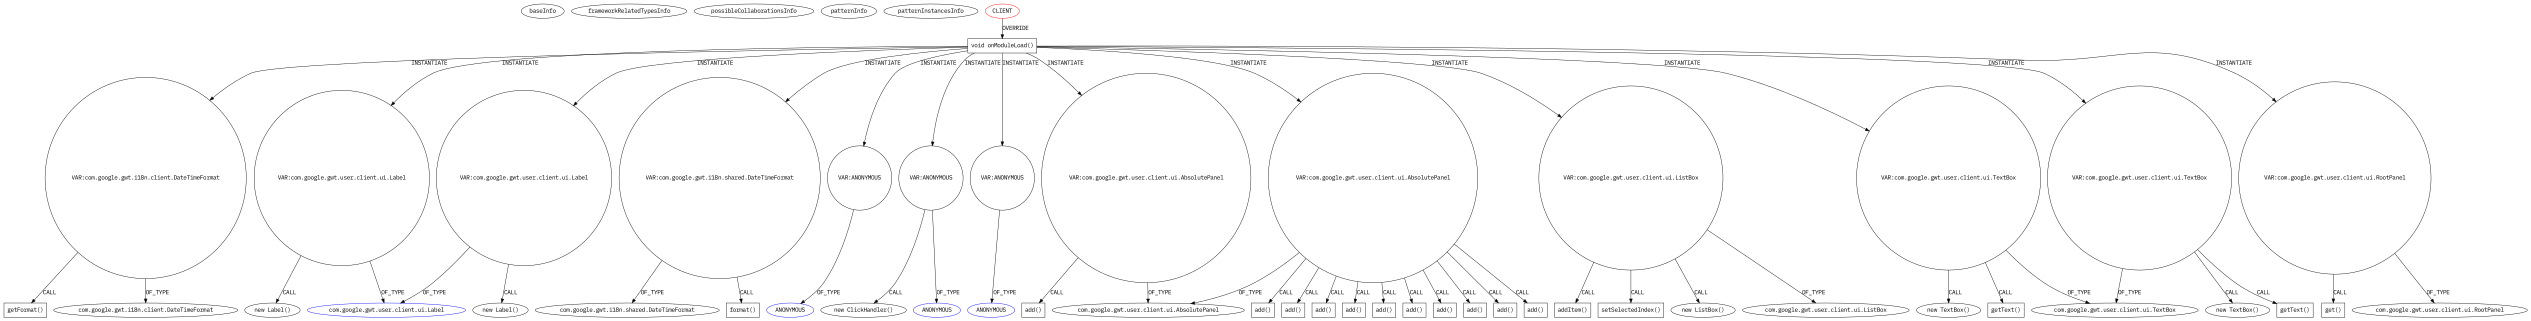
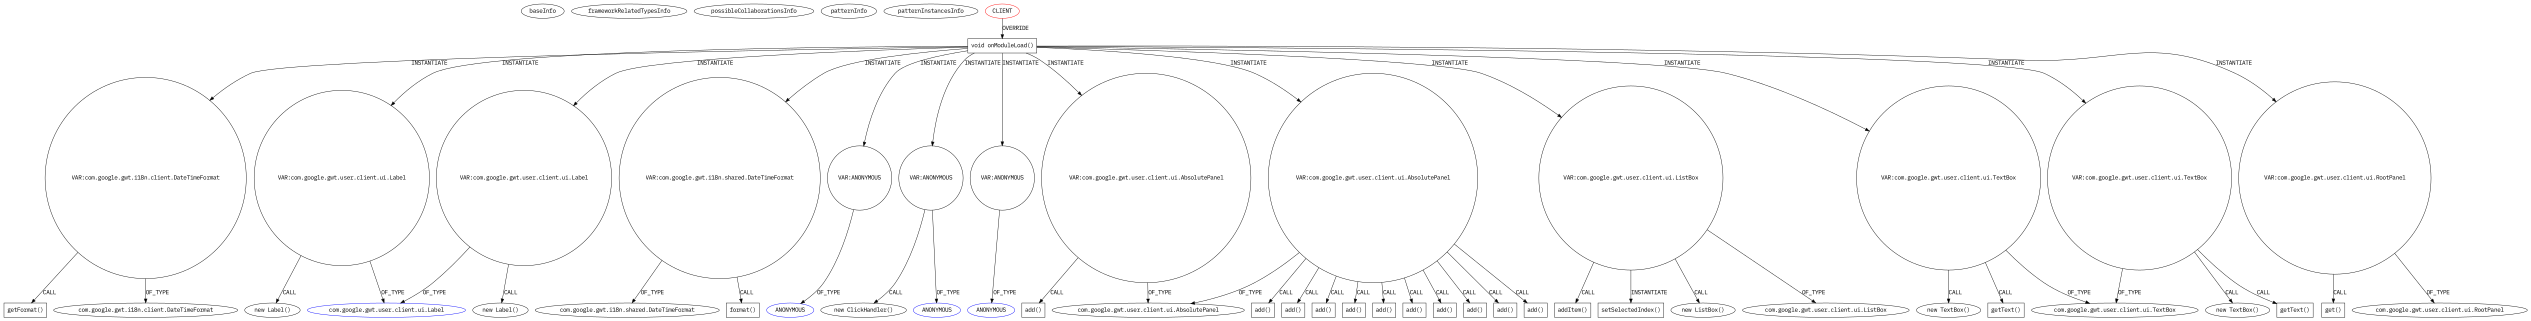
  digraph {
    fontname="IBM Plex Mono"
    node [fontname="IBM Plex Mono" isFrameworkType=false vertexType=INSIDE_CALL]
    edge [fontname="IBM Plex Mono"]
    baseInfo [category=pattern graphId=1152 isAnonymous=false possibleRelation=false isFrameworkType="" vertexType=""]
    frameworkRelatedTypesInfo [0="com.google.gwt.core.client.EntryPoint" isFrameworkType="" vertexType=""]
    possibleCollaborationsInfo [isFrameworkType="" vertexType=""]
    patternInfo [frequency=2.0 patternRootClient=0 isFrameworkType="" vertexType=""]
    patternInstancesInfo [0="nakaken0629-mezamashimailgwt~/nakaken0629-mezamashimailgwt/mezamashimailgwt-master/mezamashimailgwt/src/com/appspot/mezamashimailgwt/client/Mezamashimailgwt.java~Mezamashimailgwt~4116" 1="coldplayguy-flight87~/coldplayguy-flight87/flight87-master/BookFlight/src/bookflight/client/BookFlight.java~BookFlight~1091" isFrameworkType="" vertexType=""]
    n6 [label="com.google.gwt.i18n.client.DateTimeFormat" vertexType=FRAMEWORK_CLASS_TYPE]
    n7 [label="VAR:com.google.gwt.i18n.client.DateTimeFormat" shape=circle vertexType=VARIABLE_EXPRESION]
    n8 [label="getFormat()" shape=box]
    n9 [label="void onModuleLoad()" shape=box vertexType=OVERRIDING_METHOD_DECLARATION]
    n10 [label="VAR:com.google.gwt.user.client.ui.Label" shape=circle vertexType=VARIABLE_EXPRESION]
    n11 [label="VAR:com.google.gwt.user.client.ui.Label" shape=circle vertexType=VARIABLE_EXPRESION]
    n12 [label="VAR:com.google.gwt.i18n.shared.DateTimeFormat" shape=circle vertexType=VARIABLE_EXPRESION]
    n13 [label="VAR:ANONYMOUS" shape=circle vertexType=VARIABLE_EXPRESION]
    n14 [label="VAR:ANONYMOUS" shape=circle vertexType=VARIABLE_EXPRESION]
    n15 [label="VAR:ANONYMOUS" shape=circle vertexType=VARIABLE_EXPRESION]
    n16 [label="VAR:com.google.gwt.user.client.ui.AbsolutePanel" shape=circle vertexType=VARIABLE_EXPRESION]
    n17 [label="VAR:com.google.gwt.user.client.ui.AbsolutePanel" shape=circle vertexType=VARIABLE_EXPRESION]
    n18 [label="VAR:com.google.gwt.user.client.ui.ListBox" shape=circle vertexType=VARIABLE_EXPRESION]
    n19 [label="VAR:com.google.gwt.user.client.ui.TextBox" shape=circle vertexType=VARIABLE_EXPRESION]
    n20 [label="VAR:com.google.gwt.user.client.ui.TextBox" shape=circle vertexType=VARIABLE_EXPRESION]
    n21 [label="VAR:com.google.gwt.user.client.ui.RootPanel" shape=circle vertexType=VARIABLE_EXPRESION]
    n22 [color=blue label="com.google.gwt.user.client.ui.Label" vertexType=FRAMEWORK_CLASS_TYPE]
    n23 [label="new Label()" vertexType=CONSTRUCTOR_CALL]
    n24 [label="new Label()" vertexType=CONSTRUCTOR_CALL]
    n25 [label="format()" shape=box]
    n26 [label="com.google.gwt.i18n.shared.DateTimeFormat" vertexType=FRAMEWORK_CLASS_TYPE]
    n27 [color=blue label=ANONYMOUS vertexType=REFERENCE_ANONYMOUS_DECLARATION]
    n28 [color=blue label=ANONYMOUS vertexType=REFERENCE_ANONYMOUS_DECLARATION]
    n29 [label="new ClickHandler()" vertexType=CONSTRUCTOR_CALL]
    n30 [color=blue label=ANONYMOUS vertexType=REFERENCE_ANONYMOUS_DECLARATION]
    n31 [label="com.google.gwt.user.client.ui.AbsolutePanel" vertexType=FRAMEWORK_CLASS_TYPE]
    n32 [label="add()" shape=box]
    n33 [label="add()" shape=box]
    n34 [label="add()" shape=box]
    n35 [label="add()" shape=box]
    n36 [label="add()" shape=box]
    n37 [label="add()" shape=box]
    n38 [label="add()" shape=box]
    n39 [label="add()" shape=box]
    n40 [label="add()" shape=box]
    n41 [label="add()" shape=box]
    n42 [label="add()" shape=box]
    n43 [label="com.google.gwt.user.client.ui.ListBox" vertexType=FRAMEWORK_CLASS_TYPE]
    n44 [label="addItem()" shape=box]
    n45 [label="setSelectedIndex()" shape=box]
    n46 [label="new ListBox()" vertexType=CONSTRUCTOR_CALL]
    n47 [label="com.google.gwt.user.client.ui.TextBox" vertexType=FRAMEWORK_CLASS_TYPE]
    n48 [label="new TextBox()" vertexType=CONSTRUCTOR_CALL]
    n49 [label="getText()" shape=box]
    n50 [label="new TextBox()" vertexType=CONSTRUCTOR_CALL]
    n51 [label="getText()" shape=box]
    n52 [label="com.google.gwt.user.client.ui.RootPanel" vertexType=FRAMEWORK_CLASS_TYPE]
    n53 [label="get()" shape=box]
    n54 [color=red label=CLIENT vertexType=ROOT_CLIENT_CLASS_DECLARATION]
    n7 -> n6 [label=OF_TYPE]
    n7 -> n8 [label=CALL]
    n9 -> n7 [label=INSTANTIATE]
    n9 -> n10 [label=INSTANTIATE]
    n9 -> n11 [label=INSTANTIATE]
    n9 -> n12 [label=INSTANTIATE]
    n9 -> n13 [label=INSTANTIATE]
    n9 -> n14 [label=INSTANTIATE]
    n9 -> n15 [label=INSTANTIATE]
    n9 -> n16 [label=INSTANTIATE]
    n9 -> n17 [label=INSTANTIATE]
    n9 -> n18 [label=INSTANTIATE]
    n9 -> n19 [label=INSTANTIATE]
    n9 -> n20 [label=INSTANTIATE]
    n9 -> n21 [label=INSTANTIATE]
    n10 -> n22 [label=OF_TYPE]
    n10 -> n23 [label=CALL]
    n11 -> n22 [label=OF_TYPE]
    n11 -> n24 [label=CALL]
    n12 -> n25 [label=CALL]
    n12 -> n26 [label=OF_TYPE]
    n13 -> n27 [label=OF_TYPE]
    n14 -> n28 [label=OF_TYPE]
    n14 -> n29 [label=CALL]
    n15 -> n30 [label=OF_TYPE]
    n16 -> n31 [label=OF_TYPE]
    n16 -> n32 [label=CALL]
    n17 -> n31 [label=OF_TYPE]
    n17 -> n33 [label=CALL]
    n17 -> n34 [label=CALL]
    n17 -> n35 [label=CALL]
    n17 -> n36 [label=CALL]
    n17 -> n37 [label=CALL]
    n17 -> n38 [label=CALL]
    n17 -> n39 [label=CALL]
    n17 -> n40 [label=CALL]
    n17 -> n41 [label=CALL]
    n17 -> n42 [label=CALL]
    n18 -> n43 [label=OF_TYPE]
    n18 -> n44 [label=CALL]
-   n18 -> n45 [label=CALL]
+   n18 -> n45 [label=INSTANTIATE]
    n18 -> n46 [label=CALL]
    n19 -> n47 [label=OF_TYPE]
    n19 -> n48 [label=CALL]
    n19 -> n49 [label=CALL]
    n20 -> n47 [label=OF_TYPE]
    n20 -> n50 [label=CALL]
    n20 -> n51 [label=CALL]
    n21 -> n52 [label=OF_TYPE]
    n21 -> n53 [label=CALL]
    n54 -> n9 [label=OVERRIDE]
  }
